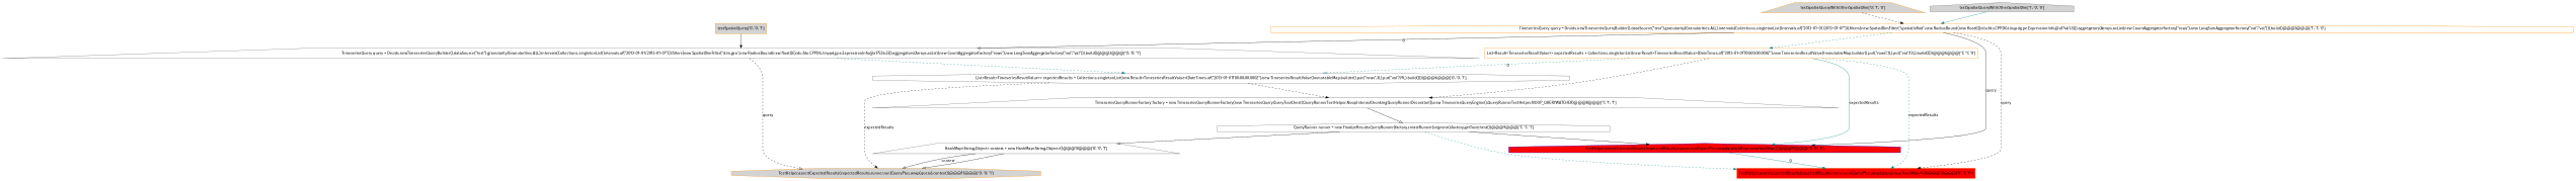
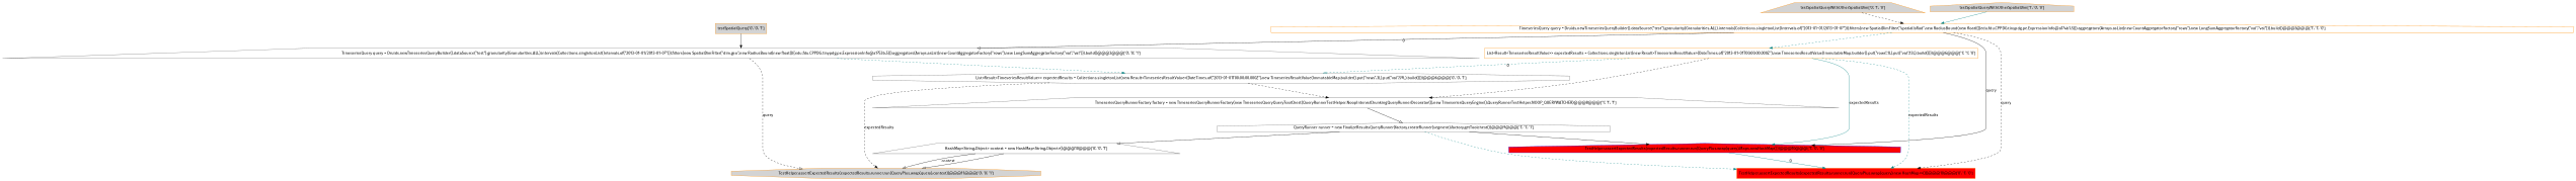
  digraph {
    fontname="Fira Sans"
    node [fillcolor=white shape=house style=filled color=darkorange fontname="Fira Sans"]
    edge [style=dashed color=black arrowhead=normal fontname="Fira Sans"]
    n1 [fillcolor=red label="TestHelper.assertExpectedResults(expectedResults,runner.run(QueryPlus.wrap(query),new HashMap<>()))@@@10@@@['0', '1', '0']" shape=box]
    n2 [label="QueryRunner runner = new FinalizeResultsQueryRunner(factory.createRunner(segment),factory.getToolchest())@@@9@@@['1', '1', '1']" color=gray40]
    n3 [fillcolor=red label="TestHelper.assertExpectedResults(expectedResults,runner.run(QueryPlus.wrap(query),Maps.newHashMap()))@@@10@@@['1', '0', '0']" color=blue]
    n4 [label="HashMap<String,Object> context = new HashMap<String,Object>()@@@10@@@['0', '0', '1']" shape=trapezium color=gray40]
    n5 [label="TimeseriesQuery query = Druids.newTimeseriesQueryBuilder().dataSource(\"test\").granularity(Granularities.ALL).intervals(Collections.singletonList(Intervals.of(\"2013-01-01/2013-01-07\"))).filters(new SpatialDimFilter(\"dim.geo\",new RadiusBound(new float((((edu.fdu.CPPDG.tinypdg.pe.ExpressionInfo@a1753b,5))).aggregators(Arrays.asList(new CountAggregatorFactory(\"rows\"),new LongSumAggregatorFactory(\"val\",\"val\"))).build()@@@3@@@['0', '0', '1']" shape=trapezium color=gray40]
    n6 [fillcolor=lightgray label="TestHelper.assertExpectedResults(expectedResults,runner.run(QueryPlus.wrap(query),context))@@@11@@@['0', '0', '1']" shape=octagon]
    n7 [label="List<Result<TimeseriesResultValue>> expectedResults = Collections.singletonList(new Result<TimeseriesResultValue>(DateTimes.of(\"2013-01-01T00:00:00.000Z\"),new TimeseriesResultValue(ImmutableMap.builder().put(\"rows\",3L).put(\"val\",59L).build())))@@@6@@@['0', '0', '1']" shape=octagon color=gray40]
    n8 [label="TimeseriesQuery query = Druids.newTimeseriesQueryBuilder().dataSource(\"test\").granularity(Granularities.ALL).intervals(Collections.singletonList(Intervals.of(\"2013-01-01/2013-01-07\"))).filters(new SpatialDimFilter(\"spatialIsRad\",new RadiusBound(new float((((edu.fdu.CPPDG.tinypdg.pe.ExpressionInfo@a174b1,5))).aggregators(Arrays.asList(new CountAggregatorFactory(\"rows\"),new LongSumAggregatorFactory(\"val\",\"val\"))).build()@@@3@@@['1', '1', '0']"]
    n9 [label="List<Result<TimeseriesResultValue>> expectedResults = Collections.singletonList(new Result<TimeseriesResultValue>(DateTimes.of(\"2013-01-01T00:00:00.000Z\"),new TimeseriesResultValue(ImmutableMap.builder().put(\"rows\",1L).put(\"val\",13L).build())))@@@6@@@['1', '1', '0']" shape=box]
    n10 [fillcolor=lightgray label="testSpatialQuery['0', '0', '1']" shape=box]
    n11 [fillcolor=lightgray label="testSpatialQueryWithOtherSpatialDim['0', '1', '0']" shape=trapezium]
    n12 [label="TimeseriesQueryRunnerFactory factory = new TimeseriesQueryRunnerFactory(new TimeseriesQueryQueryToolChest(QueryRunnerTestHelper.NoopIntervalChunkingQueryRunnerDecorator()),new TimeseriesQueryEngine(),QueryRunnerTestHelper.NOOP_QUERYWATCHER)@@@8@@@['1', '1', '1']" shape=trapezium color=gray40]
-   n13 [fillcolor=lightgray label="testSpatialQueryWithOtherSpatialDim['1', '0', '0']" color=gray40]
+   n13 [fillcolor=lightgray label="testSpatialQueryWithOtherSpatialDim['1', '0', '0']"]
    n2 -> n1 [color=teal]
    n2 -> n3 [style=solid]
    n2 -> n4 [style=solid arrowhead=onormal]
    n3 -> n1 [label=0 style=solid color=teal]
    n4 -> n6 [label=context style=solid arrowhead=onormal]
    n4 -> n6 [style=solid arrowhead=onormal]
    n5 -> n6 [label=query arrowhead=onormal]
    n5 -> n7 [color=teal]
    n7 -> n6 [label=expectedResults]
    n7 -> n12
    n8 -> n1 [label=query]
    n8 -> n3 [label=query style=solid]
    n8 -> n5 [label=0 style=solid arrowhead=onormal]
    n8 -> n9 [color=teal]
    n9 -> n1 [label=expectedResults color=teal]
    n9 -> n3 [label=expectedResults style=solid color=teal]
    n9 -> n7 [label=0 color=teal arrowhead=onormal]
    n9 -> n12
    n10 -> n5 [style=solid]
    n11 -> n8
    n12 -> n2 [style=solid arrowhead=onormal]
    n13 -> n8 [style=solid color=teal]
  }
